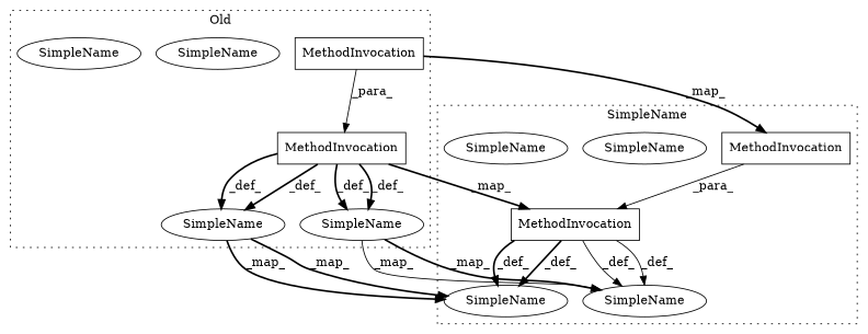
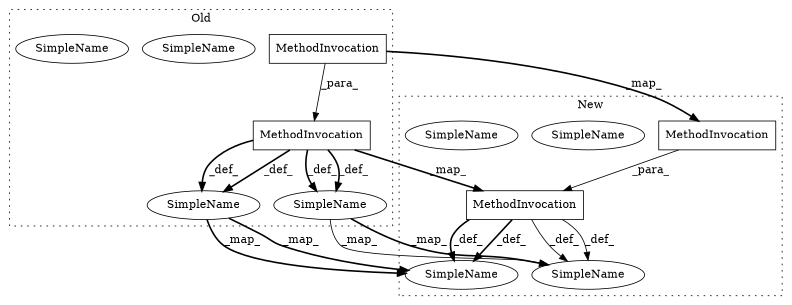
  digraph {
    node [a=42 l=1 s=729 shape=ellipse]
    edge [style=bold]
    n1 [a=32 l="6,1" label=MethodInvocation s="688,695" shape=box]
    n2 [a=32 l="6,1" label=MethodInvocation s="591,598" shape=box]
    n3 [label=SimpleName]
    n4 [label=SimpleName s=826]
    n5 [label=SimpleName s=826]
    n6 [label=SimpleName]
    n7 [a=32 l="6,1" label=MethodInvocation s="625,632" shape=box]
    n8 [a=32 l="6,1" label=MethodInvocation s="533,540" shape=box]
    n9 [label=SimpleName s=716]
    n10 [label=SimpleName s=716]
    n11 [label=SimpleName s=761]
    n12 [label=SimpleName s=761]
    subgraph cluster_1 {
      label=Old
      style=dotted
      n1
      n2
      n3
      n4
      n5
      n6
    }
    subgraph cluster_2 {
-     label=SimpleName
+     label=New
      style=dotted
      n7
      n8
      n9
      n10
      n11
      n12
    }
    n1 -> n3 [label=_def_]
    n1 -> n3 [label=_def_]
    n1 -> n5 [label=_def_]
    n1 -> n5 [label=_def_]
    n1 -> n7 [label=_map_]
    n2 -> n1 [label=_para_ style=solid]
    n2 -> n8 [label=_map_]
    n3 -> n10 [label=_map_]
    n3 -> n10 [label=_map_]
    n5 -> n11 [label=_map_ style=solid]
    n5 -> n11 [label=_map_]
    n7 -> n10 [label=_def_]
    n7 -> n10 [label=_def_]
    n7 -> n11 [label=_def_ style=solid]
    n7 -> n11 [label=_def_ style=solid]
    n8 -> n7 [label=_para_ style=solid]
  }
